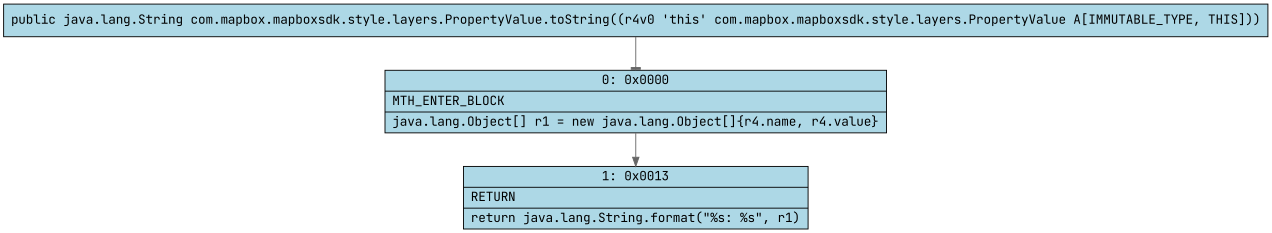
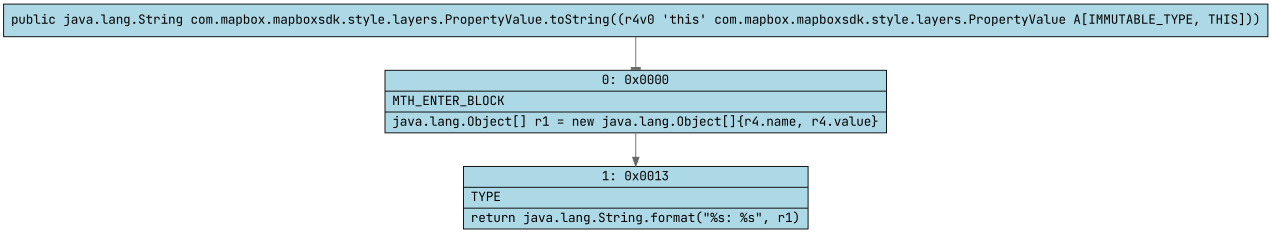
  digraph {
    fontname="JetBrains Mono"
    node [shape=record style=filled fillcolor=lightblue fontname="JetBrains Mono"]
    edge [color=gray40 fontname="JetBrains Mono"]
    n1 [label="{0\:\ 0x0000|MTH_ENTER_BLOCK\l|java.lang.Object[] r1 = new java.lang.Object[]\{r4.name, r4.value\}\l}"]
-   n2 [label="{1\:\ 0x0013|RETURN\l|return java.lang.String.format(\"%s: %s\", r1)\l}"]
+   n2 [label="{1\:\ 0x0013|TYPE\l|return java.lang.String.format(\"%s: %s\", r1)\l}"]
    n3 [label="{public java.lang.String com.mapbox.mapboxsdk.style.layers.PropertyValue.toString((r4v0 'this' com.mapbox.mapboxsdk.style.layers.PropertyValue A[IMMUTABLE_TYPE, THIS])) }"]
    n1 -> n2 [arrowhead=normal]
    n3 -> n1 [arrowhead=tee]
  }
